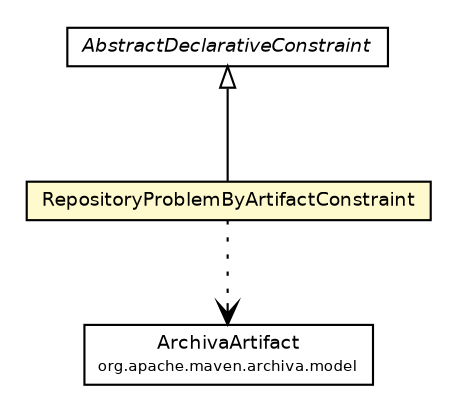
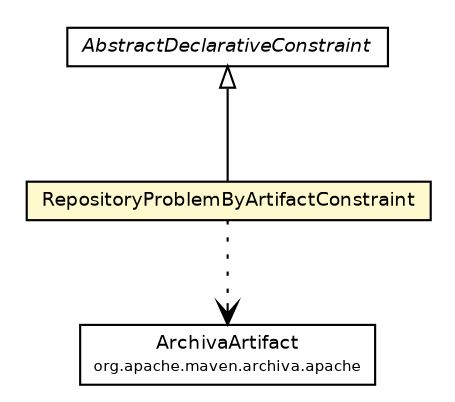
  digraph {
    node [fontcolor=black fontname=Helvetica fontsize=9.0 shape=plaintext]
    edge [fontname=Helvetica headport=p labelfontname=Helvetica labelfontsize=10 tailport=p]
-   n1 [label=<<table border="0" cellborder="1" cellspacing="0" cellpadding="2" port="p" href="../../model/ArchivaArtifact.html"> 		<tr><td><table border="0" cellspacing="0" cellpadding="1"> 			<tr><td> ArchivaArtifact </td></tr> 			<tr><td><font point-size="7.0"> org.apache.maven.archiva.model </font></td></tr> 		</table></td></tr> 		</table>>]
+   n1 [label=<<table border="0" cellborder="1" cellspacing="0" cellpadding="2" port="p" href="../../model/ArchivaArtifact.html"> 		<tr><td><table border="0" cellspacing="0" cellpadding="1"> 			<tr><td> ArchivaArtifact </td></tr> 			<tr><td><font point-size="7.0"> org.apache.maven.archiva.apache </font></td></tr> 		</table></td></tr> 		</table>>]
    n2 [label=<<table border="0" cellborder="1" cellspacing="0" cellpadding="2" port="p" bgcolor="lemonChiffon" href="./RepositoryProblemByArtifactConstraint.html"> 		<tr><td><table border="0" cellspacing="0" cellpadding="1"> 			<tr><td> RepositoryProblemByArtifactConstraint </td></tr> 		</table></td></tr> 		</table>>]
    n3 [label=<<table border="0" cellborder="1" cellspacing="0" cellpadding="2" port="p" href="./AbstractDeclarativeConstraint.html"> 		<tr><td><table border="0" cellspacing="0" cellpadding="1"> 			<tr><td><font face="Helvetica-Oblique"> AbstractDeclarativeConstraint </font></td></tr> 		</table></td></tr> 		</table>>]
    n2 -> n1 [arrowhead=open color=black fontcolor=black fontsize=10.0 style=dotted]
    n3 -> n2 [arrowtail=empty dir=back fontsize=10 style=solid]
  }
